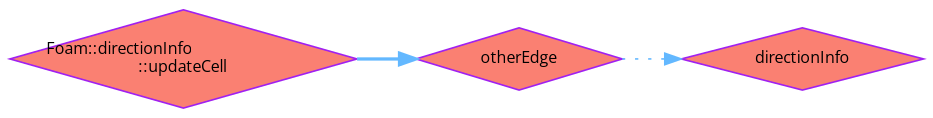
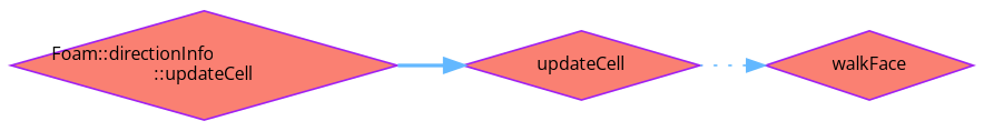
  digraph {
    fontname="Open Sans"
    rankdir=RL
    node [color=purple fillcolor=salmon fontname="Open Sans" fontsize=10 shape=diamond style=filled]
    edge [color=steelblue1 dir=back fontname="Open Sans" fontsize=10 labelfontname=Helvetica labelfontsize=10]
-   n1 [fontcolor=black height=0.2 label=otherEdge width=0.4]
+   n1 [fontcolor=black height=0.2 label=updateCell width=0.4]
    n2 [height=0.2 label="Foam::directionInfo\l::updateCell" width=0.4]
-   n3 [height=0.2 label=directionInfo width=0.4]
+   n3 [height=0.2 label=walkFace width=0.4]
    n1 -> n2 [style=bold]
    n3 -> n1 [style=dotted]
  }
